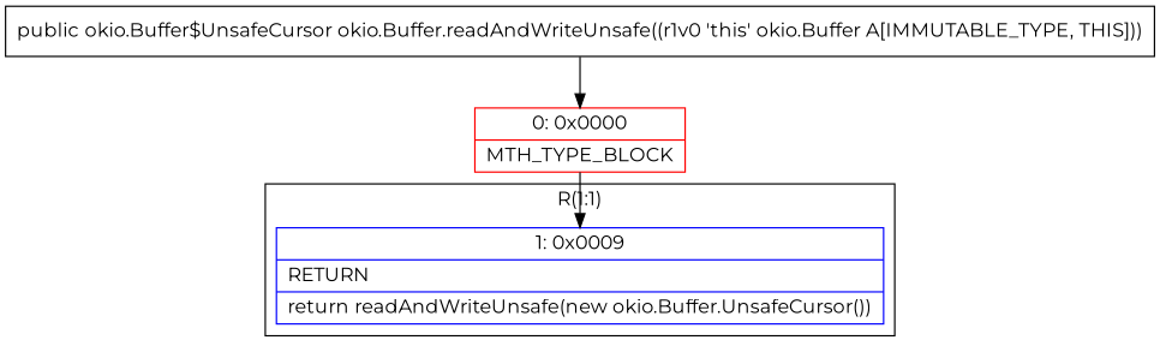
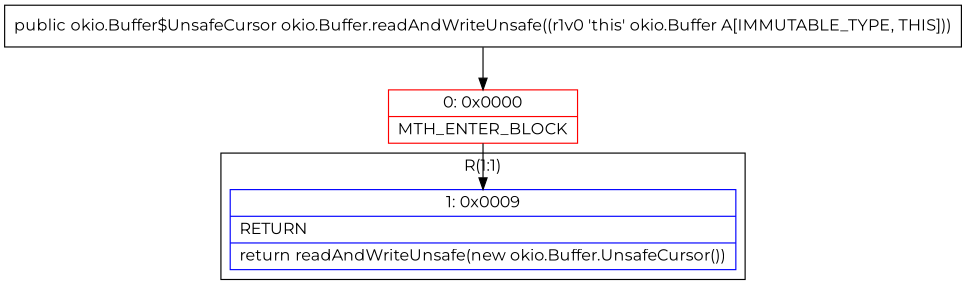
  digraph {
    fontname=Montserrat
    node [shape=record fontname=Montserrat]
    edge [fontname=Montserrat]
    n1 [color=blue label="{1\:\ 0x0009|RETURN\l|return readAndWriteUnsafe(new okio.Buffer.UnsafeCursor())\l}"]
-   n2 [color=red label="{0\:\ 0x0000|MTH_TYPE_BLOCK\l}"]
+   n2 [color=red label="{0\:\ 0x0000|MTH_ENTER_BLOCK\l}"]
    n3 [label="{public okio.Buffer$UnsafeCursor okio.Buffer.readAndWriteUnsafe((r1v0 'this' okio.Buffer A[IMMUTABLE_TYPE, THIS])) }"]
    subgraph cluster_1 {
      label="R(1:1)"
      n1
    }
    n2 -> n1
    n3 -> n2
  }
